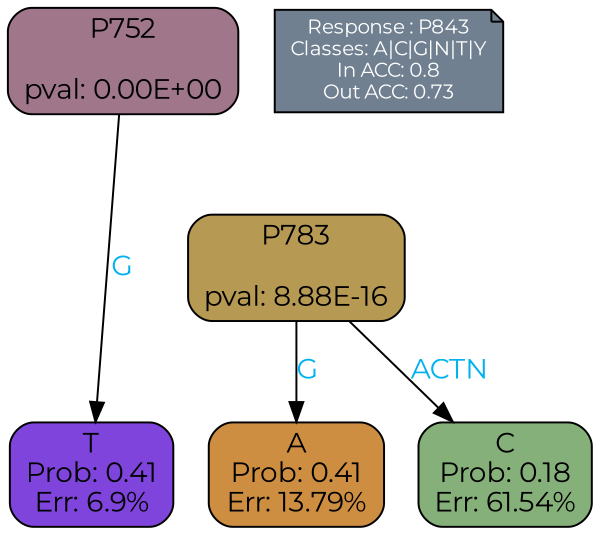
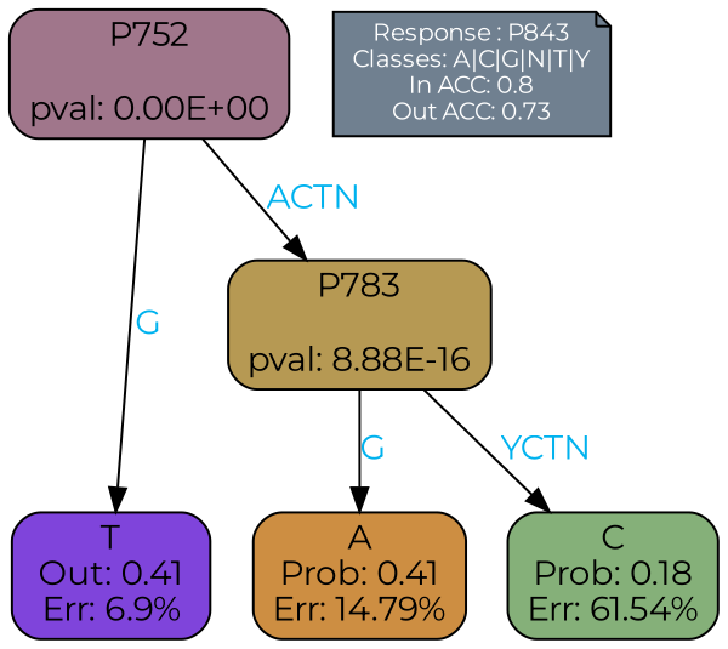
  digraph {
    fontname=Montserrat
    ranksep=equally
    splines=polylines
    node [color=black fontname=Montserrat shape=box style="filled, rounded"]
    edge [fontcolor=deepskyblue2 fontname=Montserrat]
-   n1 [fillcolor="#cd8e42" label="A\nProb: 0.41\nErr: 13.79%"]
+   n1 [fillcolor="#cd8e42" label="A\nProb: 0.41\nErr: 14.79%"]
    n2 [fillcolor="#85b079" label="C\nProb: 0.18\nErr: 61.54%"]
-   n3 [fillcolor="#7f44db" label="T\nProb: 0.41\nErr: 6.9%"]
+   n3 [fillcolor="#7f44db" label="T\nOut: 0.41\nErr: 6.9%"]
    n4 [align=left fillcolor=slategray fontcolor=white fontsize=10 label="Response : P843\nClasses: A|C|G|N|T|Y\nIn ACC: 0.8\nOut ACC: 0.73\n" shape=note style=filled]
    n5 [fillcolor="#a0768b" label="P752\n\npval: 0.00E+00"]
    n6 [fillcolor="#b69953" label="P783\n\npval: 8.88E-16"]
    subgraph sub_1 {
      rank=same
      n1
      n2
      n3
    }
    subgraph sub_2 {
      rank=same
      n4
      n5
    }
    n5 -> n3 [label=G]
+   n5 -> n6 [label=ACTN]
    n6 -> n1 [label=G]
-   n6 -> n2 [label=ACTN]
+   n6 -> n2 [label=YCTN]
  }
